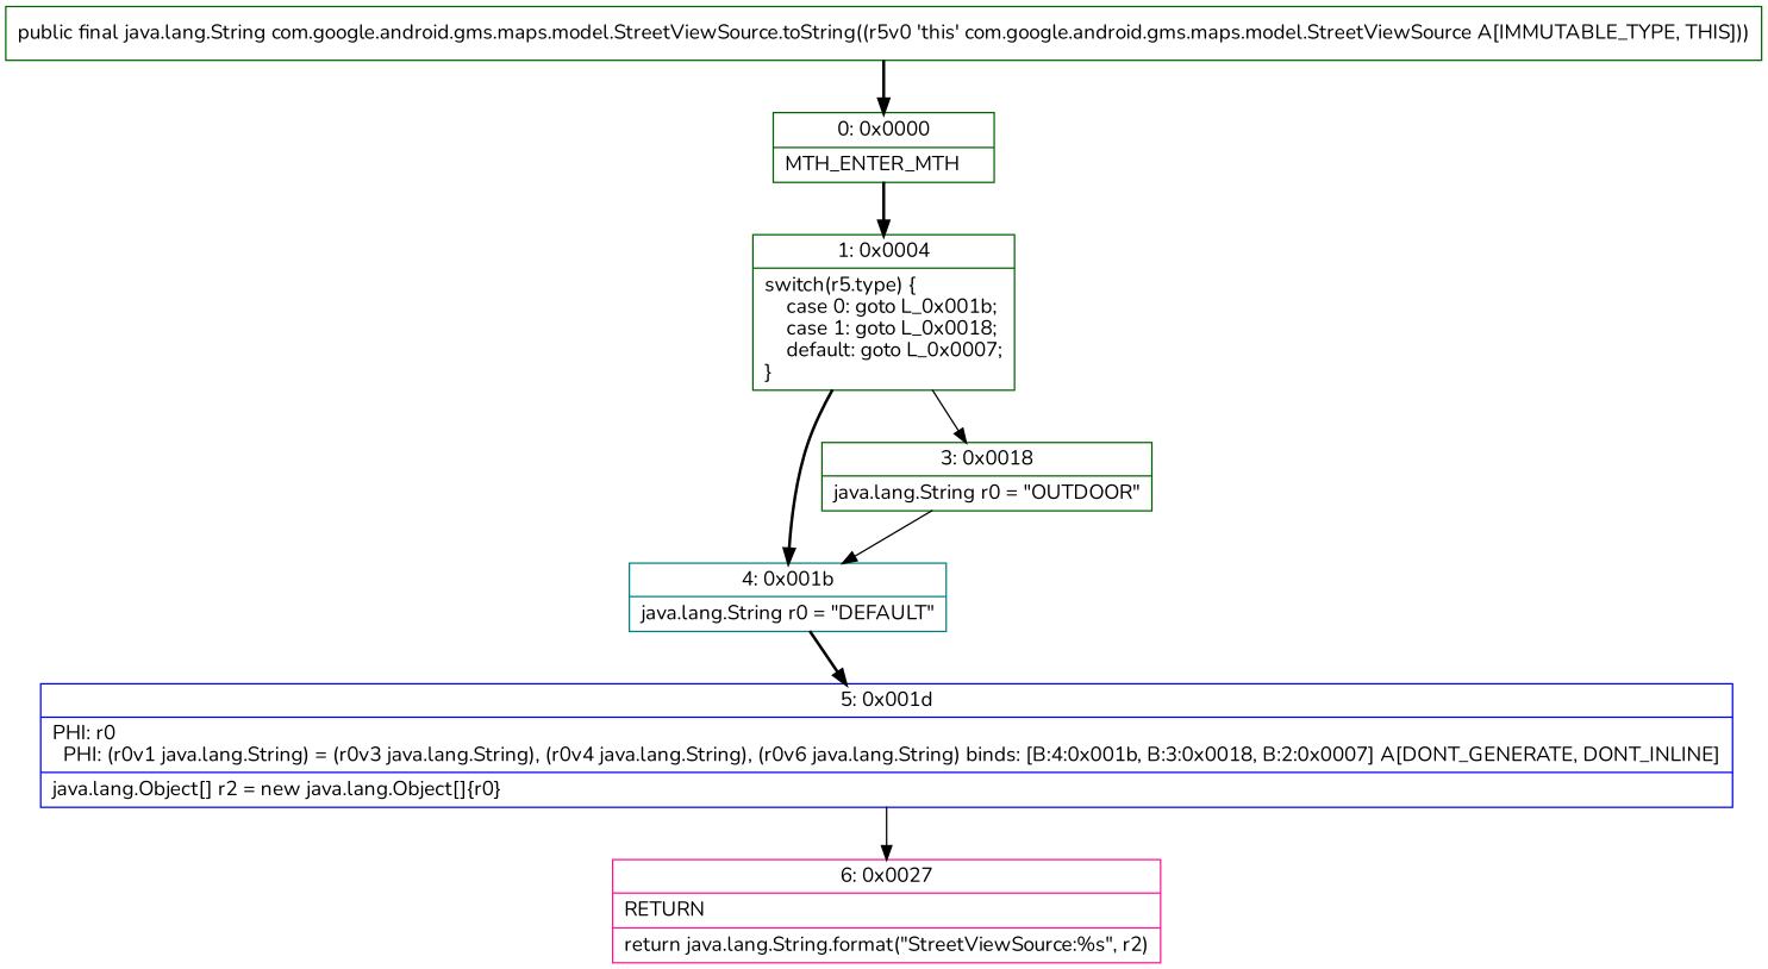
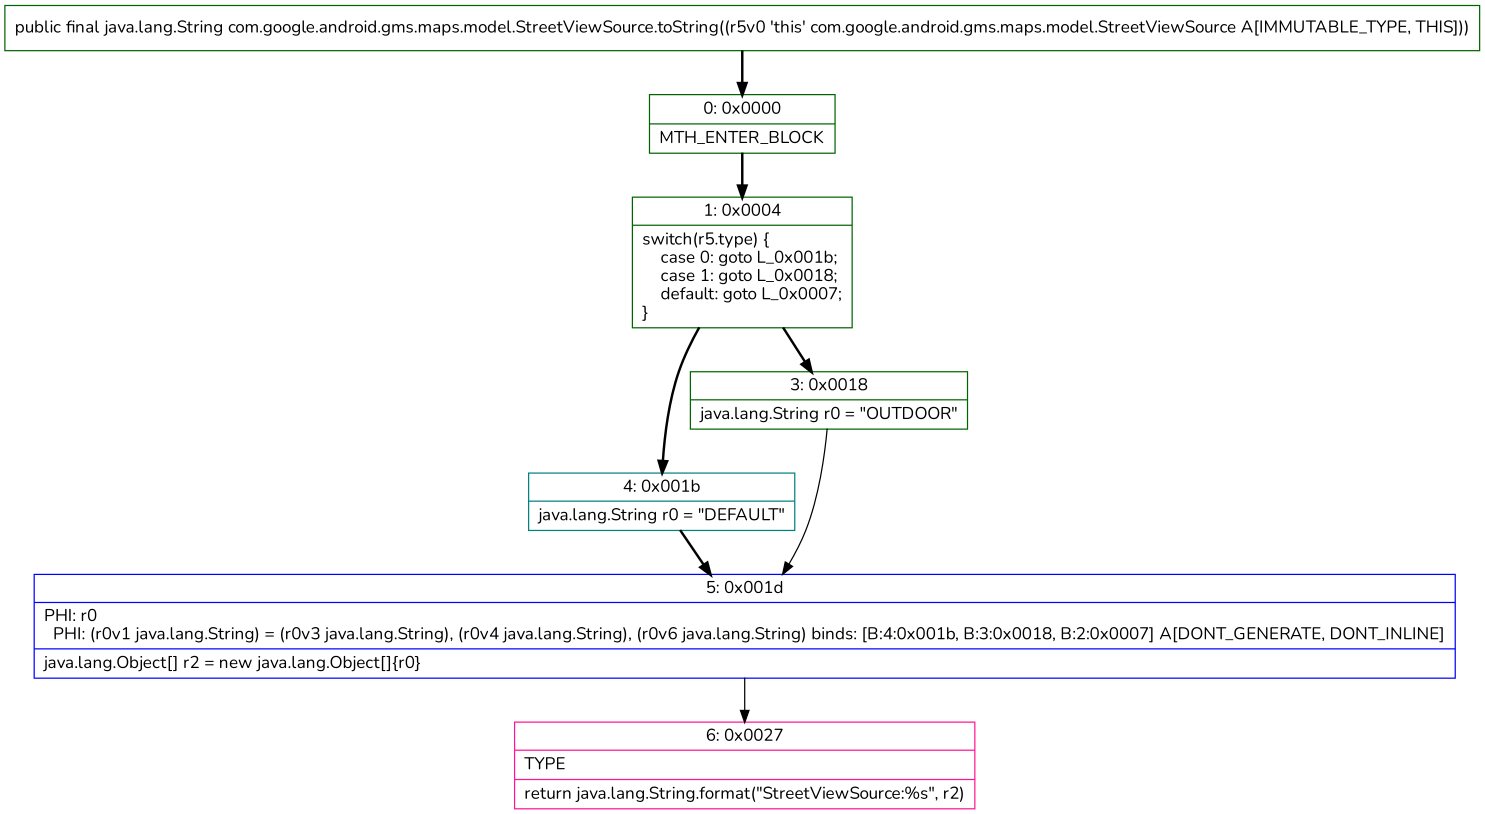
  digraph {
    fontname=Nunito
    node [color=darkgreen fontname=Nunito shape=record]
    edge [fontname=Nunito style=bold]
-   n1 [label="{0\:\ 0x0000|MTH_ENTER_MTH\l}"]
+   n1 [label="{0\:\ 0x0000|MTH_ENTER_BLOCK\l}"]
    n2 [label="{1\:\ 0x0004|switch(r5.type) \{\l    case 0: goto L_0x001b;\l    case 1: goto L_0x0018;\l    default: goto L_0x0007;\l\}\l}"]
    n3 [label="{3\:\ 0x0018|java.lang.String r0 = \"OUTDOOR\"\l}"]
    n4 [color=teal label="{4\:\ 0x001b|java.lang.String r0 = \"DEFAULT\"\l}"]
    n5 [color=blue label="{5\:\ 0x001d|PHI: r0 \l  PHI: (r0v1 java.lang.String) = (r0v3 java.lang.String), (r0v4 java.lang.String), (r0v6 java.lang.String) binds: [B:4:0x001b, B:3:0x0018, B:2:0x0007] A[DONT_GENERATE, DONT_INLINE]\l|java.lang.Object[] r2 = new java.lang.Object[]\{r0\}\l}"]
-   n6 [color=deeppink label="{6\:\ 0x0027|RETURN\l|return java.lang.String.format(\"StreetViewSource:%s\", r2)\l}"]
+   n6 [color=deeppink label="{6\:\ 0x0027|TYPE\l|return java.lang.String.format(\"StreetViewSource:%s\", r2)\l}"]
    n7 [label="{public final java.lang.String com.google.android.gms.maps.model.StreetViewSource.toString((r5v0 'this' com.google.android.gms.maps.model.StreetViewSource A[IMMUTABLE_TYPE, THIS])) }"]
    n1 -> n2
-   n2 -> n3 [style=solid]
+   n2 -> n3
    n2 -> n4
-   n3 -> n4 [style=solid]
+   n3 -> n5 [style=solid]
    n4 -> n5
    n5 -> n6 [style=solid]
    n7 -> n1
  }
